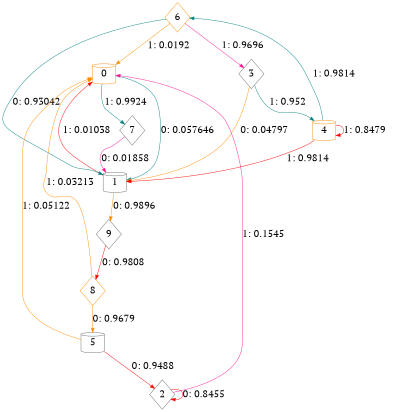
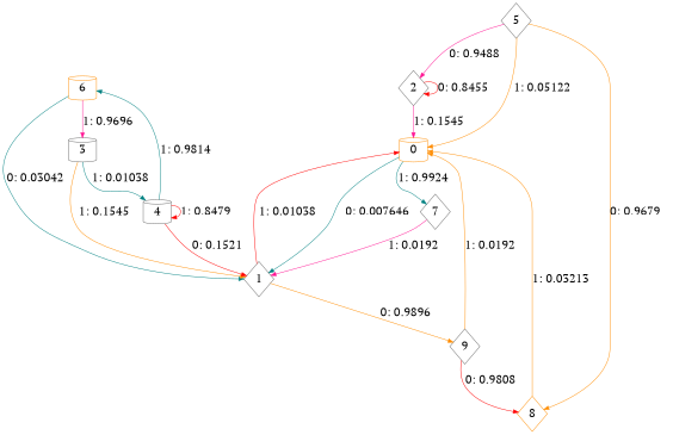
  digraph {
    fontname="PT Serif"
    node [color=gray40 fontname="PT Serif" fontsize=24 shape=diamond]
    edge [color=darkorange fontname="PT Serif" fontsize=24]
    0 [color=darkorange shape=cylinder]
-   1 [shape=cylinder]
+   1
    7
    9
    8 [color=darkorange]
-   6 [color=darkorange]
-   3
-   5 [shape=cylinder]
+   6 [color=darkorange shape=cylinder]
+   3 [shape=cylinder]
+   5
    2
-   4 [color=darkorange shape=cylinder]
-   0 -> 1 [color=teal label="0: 0.057646  "]
+   4 [shape=cylinder]
+   0 -> 1 [color=teal label="0: 0.007646  "]
    0 -> 7 [color=teal label="1: 0.9924   "]
    1 -> 0 [color=red label="1: 0.01038  "]
    1 -> 9 [label="0: 0.9896   "]
-   7 -> 1 [color=deeppink label="0: 0.01858  "]
-   6 -> 0 [label="1: 0.0192   "]
+   7 -> 1 [color=deeppink label="1: 0.0192   "]
+   9 -> 0 [label="1: 0.0192   "]
    9 -> 8 [color=red label="0: 0.9808   "]
    8 -> 0 [label="1: 0.03213  "]
-   8 -> 5 [label="0: 0.9679   "]
-   6 -> 1 [color=teal label="0: 0.93042  "]
+   5 -> 8 [label="0: 0.9679   "]
+   6 -> 1 [color=teal label="0: 0.03042  "]
    6 -> 3 [color=deeppink label="1: 0.9696   "]
-   3 -> 1 [label="0: 0.04797  "]
-   3 -> 4 [color=teal label="1: 0.952    "]
+   3 -> 1 [label="1: 0.1545   "]
+   3 -> 4 [color=teal label="1: 0.01038  "]
    5 -> 0 [label="1: 0.05122  "]
-   5 -> 2 [color=red label="0: 0.9488   "]
+   5 -> 2 [color=deeppink label="0: 0.9488   "]
    2 -> 0 [color=deeppink label="1: 0.1545   "]
    2 -> 2 [color=red label="0: 0.8455   "]
-   4 -> 1 [color=red label="1: 0.9814   "]
+   4 -> 1 [color=red label="0: 0.1521   "]
    4 -> 6 [color=teal label="1: 0.9814   "]
    4 -> 4 [color=red label="1: 0.8479   "]
  }
